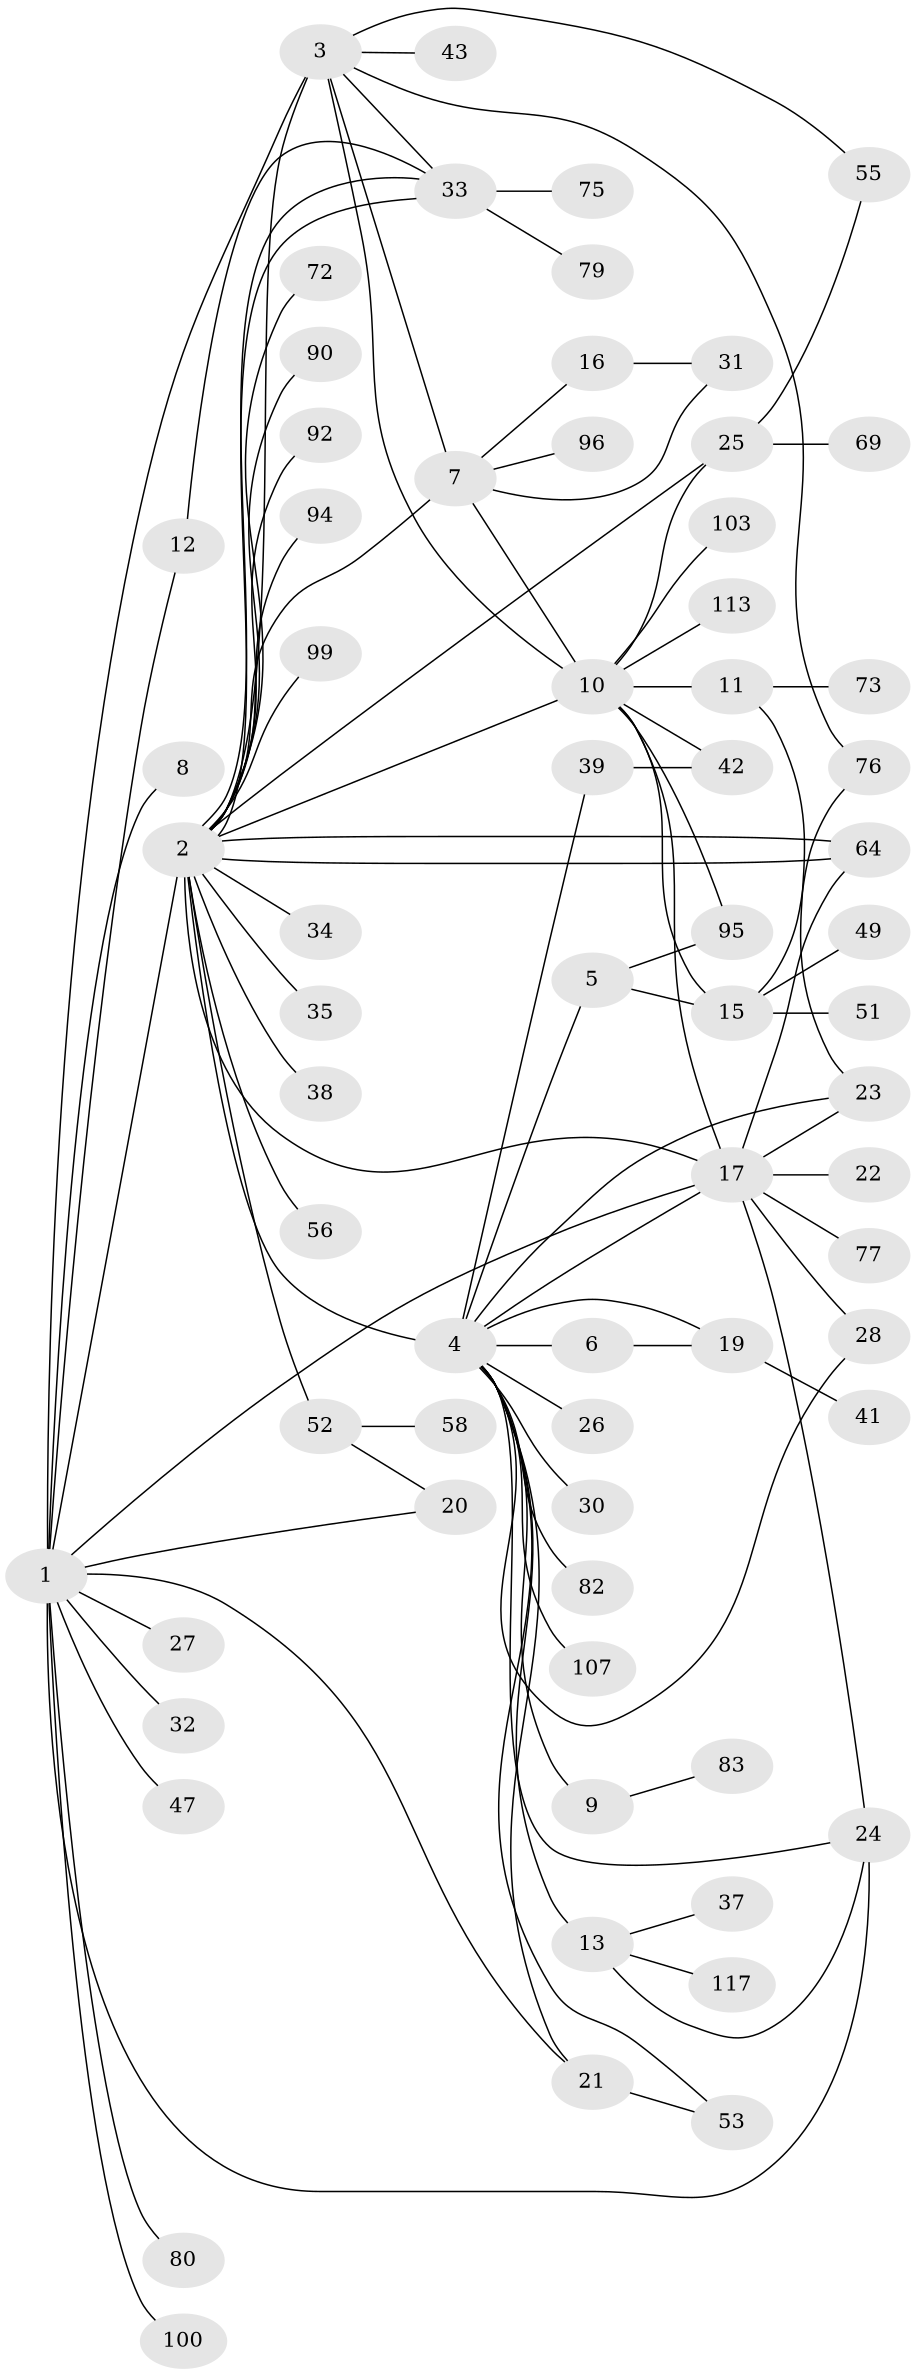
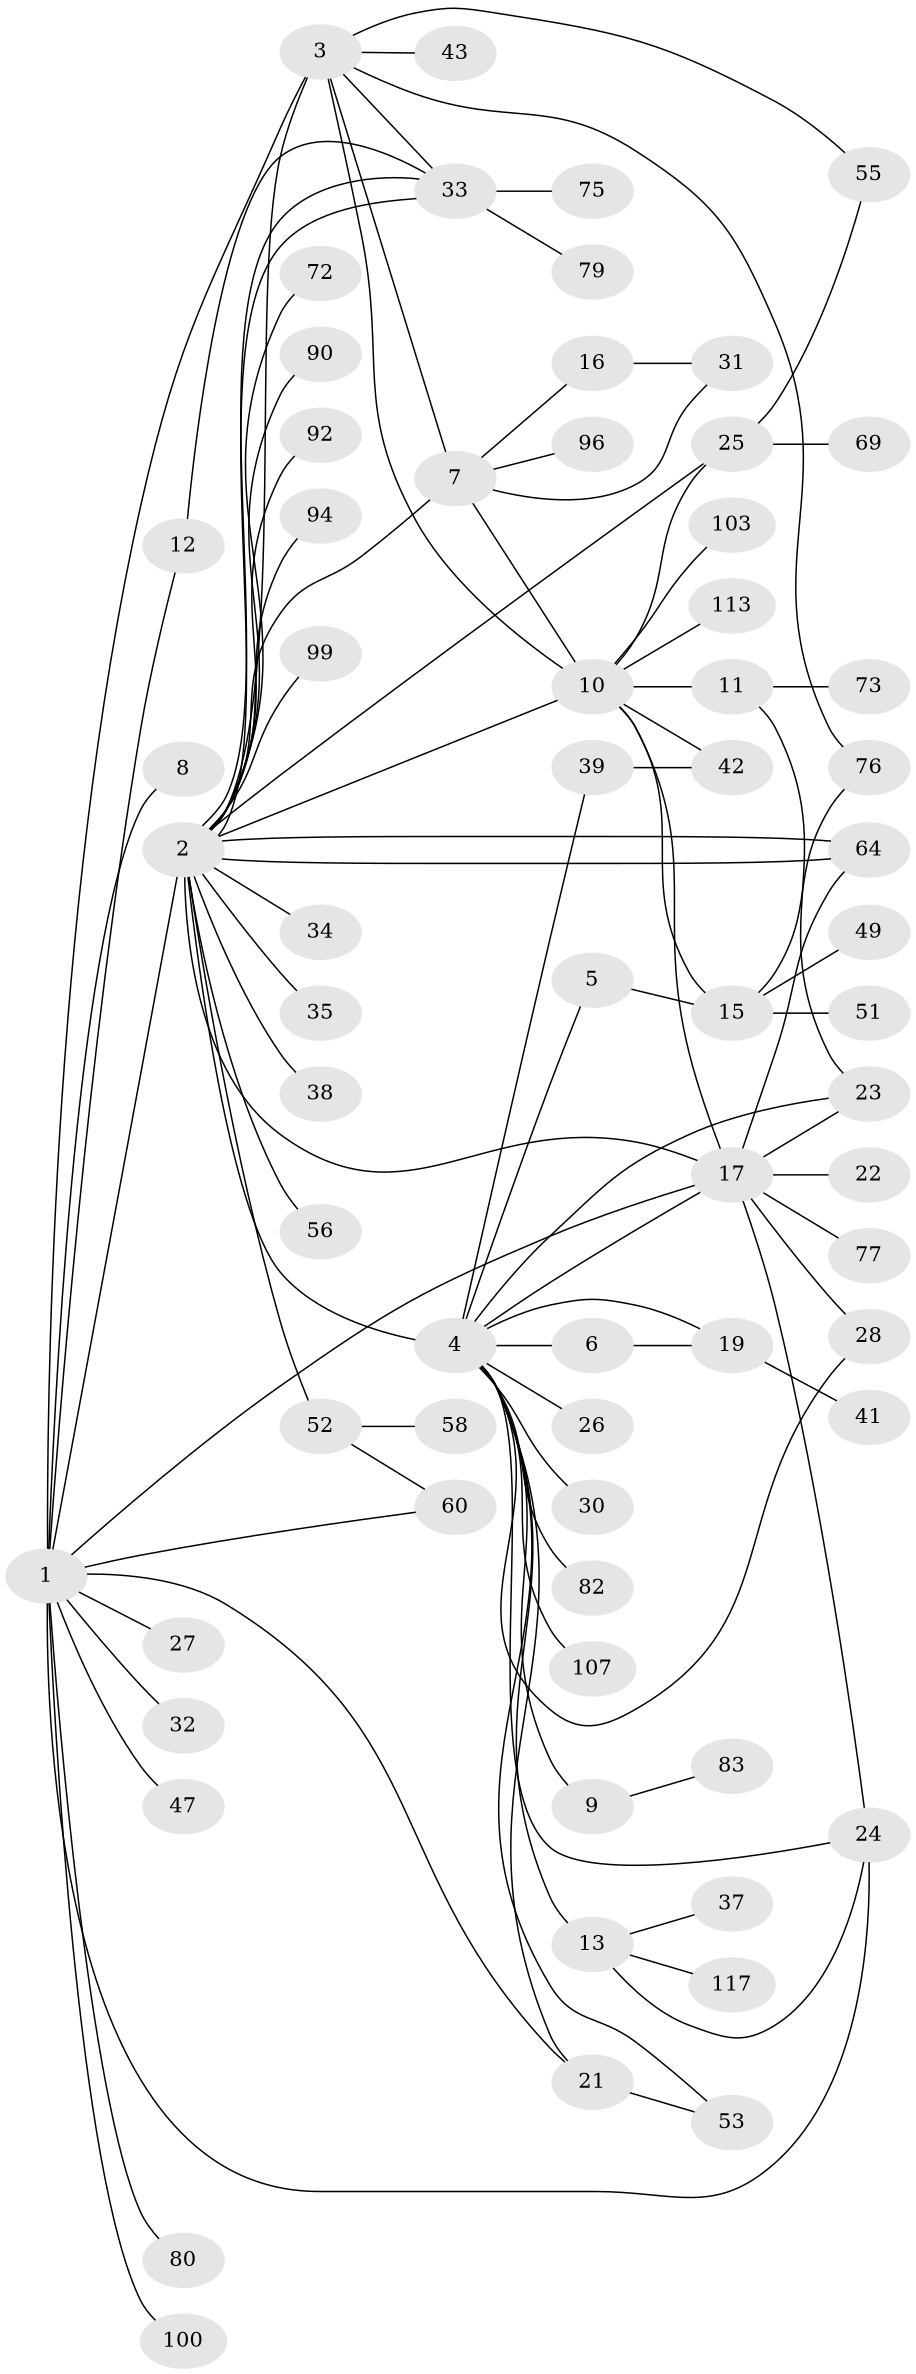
  graph {
    rankdir=LR
    node [color=gray90 style=filled]
    1 [super="+68"]
    2
    3 [super="+36+46+109"]
    8 [super="+110"]
    12 [super="+126+136"]
    17 [super="+50+57+54+84+97"]
    21 [super="+119"]
    24 [super="+66+118+93+88+85"]
    27
    32
    47
-   60 [super="+121+115" label=20]
+   60 [super="+121+115"]
    80
    100
    4 [super="+18+14+62+48"]
    7
    10 [super="+40"]
    25 [super="+98+102+59+86"]
    33 [super="+61+63"]
    34
    35
    38
    52 [super="+124"]
    56
    64 [super="+134"]
    72
    90
    92
    94 [super="+128"]
    99
    43
    55 [super="+129"]
    76 [super="+89"]
    23
    28 [super="+81"]
    22
    77
    53
    5
    6
    9
    13 [super="+74+29"]
    19
    26
    30
    39 [super="+78"]
    82
    n48 [label=107]
    16 [super="+122+20"]
    96
    31 [super="+116+45"]
    15 [super="+112+101"]
-   95
    11
    42 [super="+132"]
    103
    113
    69
    75
    79
    58
    83
    37
    117
    41
    49
    51
    73
    1 -- 2
    1 -- 3
    1 -- 8
    1 -- 12
    1 -- 17
    1 -- 21
    1 -- 24
    1 -- 27
    1 -- 32
    1 -- 47
    1 -- 60
    1 -- 80
    1 -- 100
    2 -- 3
    2 -- 17 [weight=2]
    2 -- 4 [weight=3]
    2 -- 7
    2 -- 10 [weight=2]
    2 -- 25
    2 -- 33
    2 -- 33
    2 -- 34
    2 -- 35
    2 -- 38
    2 -- 52
    2 -- 56
    2 -- 64 [weight=2]
    2 -- 64
    2 -- 72
    2 -- 90
    2 -- 92
    2 -- 94
    2 -- 99
    3 -- 7
    3 -- 10
    3 -- 33
    3 -- 43
    3 -- 55
    3 -- 76
    12 -- 33
    17 -- 24 [weight=2]
    17 -- 64
    17 -- 23
    17 -- 28
    17 -- 22
    17 -- 77
    21 -- 53
    4 -- 17
    4 -- 21
    4 -- 24
    4 -- 23
    4 -- 28
    4 -- 53
    4 -- 5
    4 -- 6
    4 -- 9
    4 -- 13 [weight=2]
    4 -- 19
    4 -- 26
    4 -- 30
    4 -- 39 [weight=2]
    4 -- 82
    4 -- n48
    7 -- 10
    7 -- 16
    7 -- 96
    7 -- 31
    10 -- 17
    10 -- 25
    10 -- 15
-   10 -- 95
    10 -- 11
    10 -- 42
    10 -- 103
    10 -- 113
    25 -- 55
    25 -- 69
    33 -- 75
    33 -- 79
    52 -- 60
    52 -- 58
    5 -- 15
-   5 -- 95
    6 -- 19
    9 -- 83
    13 -- 24
    13 -- 37
    13 -- 117
    19 -- 41
    39 -- 42
    16 -- 31
    15 -- 76
    15 -- 49
    15 -- 51
    11 -- 23
    11 -- 73
  }
